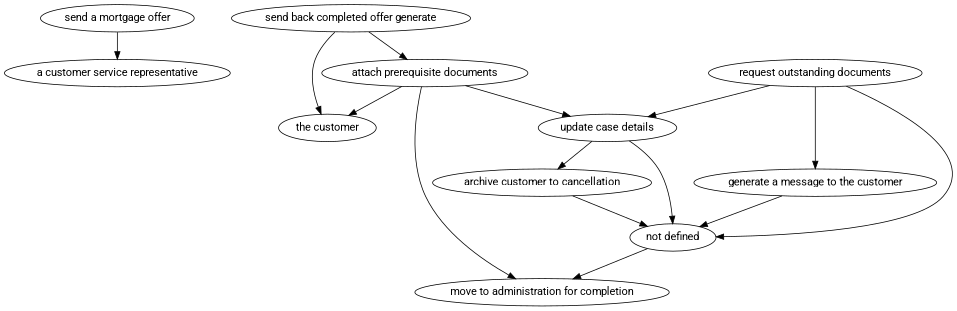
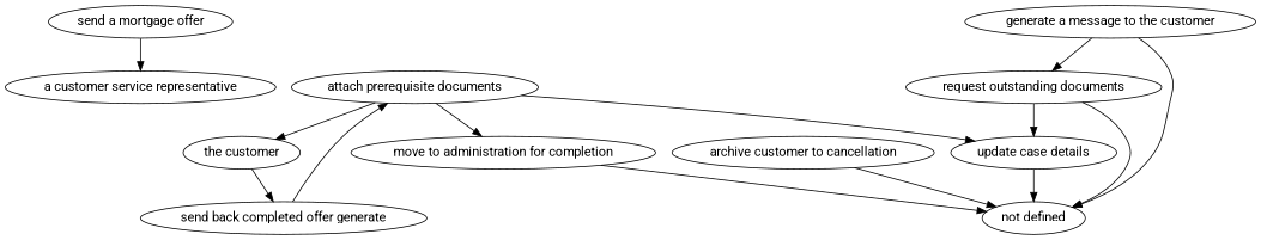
  strict digraph {
    fontname=Roboto
    node [fontname=Roboto]
    edge [attrs="{'type': 'actor performer', 'label': 'actor performer'}" fontname=Roboto]
    "send a mortgage offer" [attrs="{'type': 'Activity', 'label': 'send a mortgage offer'}"]
    "a customer service representative" [attrs="{'type': 'Actor', 'label': 'a customer service representative'}"]
    "update case details" [attrs="{'type': 'Activity', 'label': 'update case details'}"]
    n4 [attrs="{'type': 'Activity', 'label': 'archive prior to cancellation'}" label="archive customer to cancellation"]
    "not defined" [attrs="{'type': 'Actor', 'label': 'not defined'}"]
    n6 [attrs="{'type': 'Activity', 'label': 'send back completed offer documents'}" label="send back completed offer generate"]
    "attach prerequisite documents" [attrs="{'type': 'Activity', 'label': 'attach prerequisite documents'}"]
    "the customer" [attrs="{'type': 'Actor', 'label': 'the customer'}"]
    "move to administration for completion" [attrs="{'type': 'Activity', 'label': 'move to administration for completion'}"]
    "generate a message to the customer" [attrs="{'type': 'Activity', 'label': 'generate a message to the customer'}"]
    "request outstanding documents" [attrs="{'type': 'Activity', 'label': 'request outstanding documents'}"]
    "send a mortgage offer" -> "a customer service representative"
-   "update case details" -> n4 [attrs="{'type': 'flow', 'label': 'flow'}"]
    "update case details" -> "not defined"
    n4 -> "not defined"
    n6 -> "attach prerequisite documents" [attrs="{'type': 'flow', 'label': 'flow'}"]
-   n6 -> "the customer"
+   "the customer" -> n6
    "attach prerequisite documents" -> "update case details" [attrs="{'type': 'flow', 'label': 'flow'}"]
    "attach prerequisite documents" -> "the customer"
    "attach prerequisite documents" -> "move to administration for completion" [attrs="{'type': 'flow', 'label': 'flow'}"]
-   "not defined" -> "move to administration for completion"
+   "move to administration for completion" -> "not defined"
    "generate a message to the customer" -> "not defined"
-   "request outstanding documents" -> "generate a message to the customer" [attrs="{'type': 'flow', 'label': 'flow'}"]
+   "generate a message to the customer" -> "request outstanding documents" [attrs="{'type': 'flow', 'label': 'flow'}"]
    "request outstanding documents" -> "update case details" [attrs="{'type': 'flow', 'label': 'flow'}"]
    "request outstanding documents" -> "not defined"
  }
